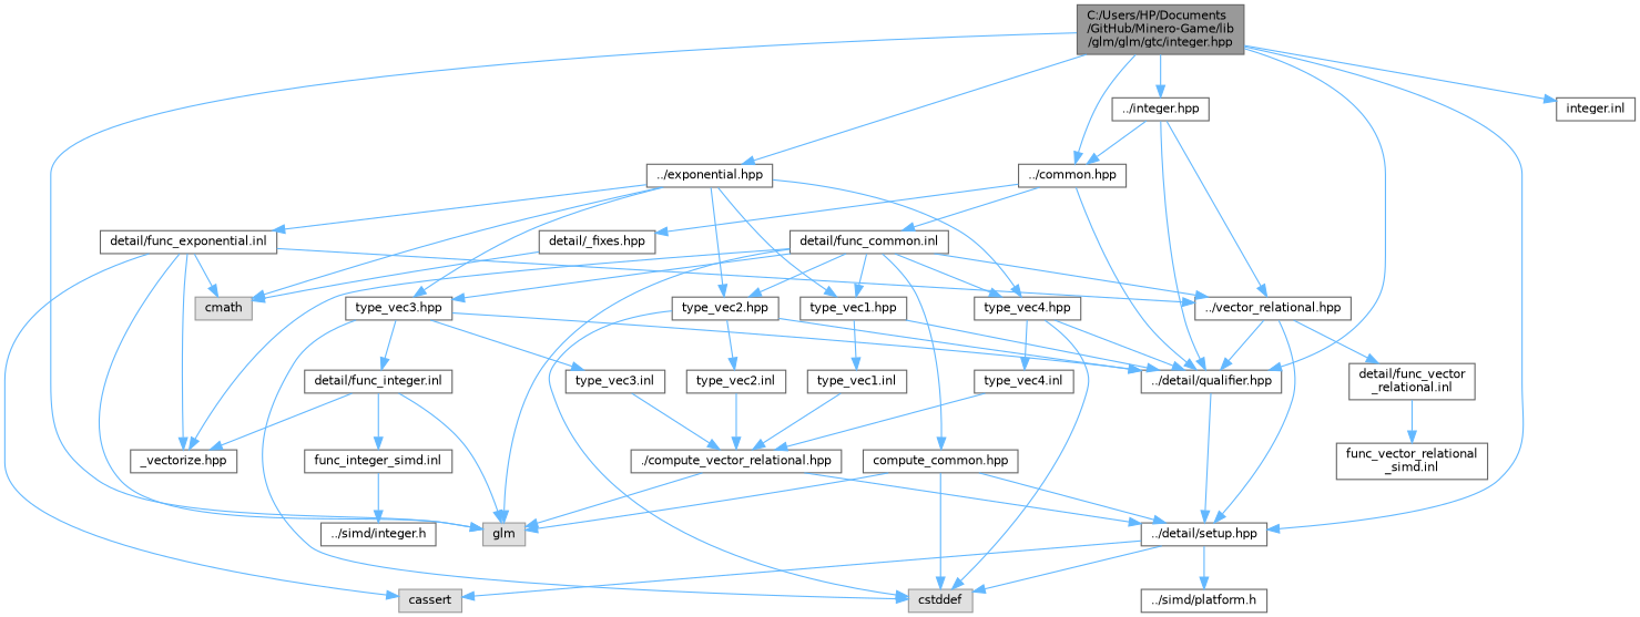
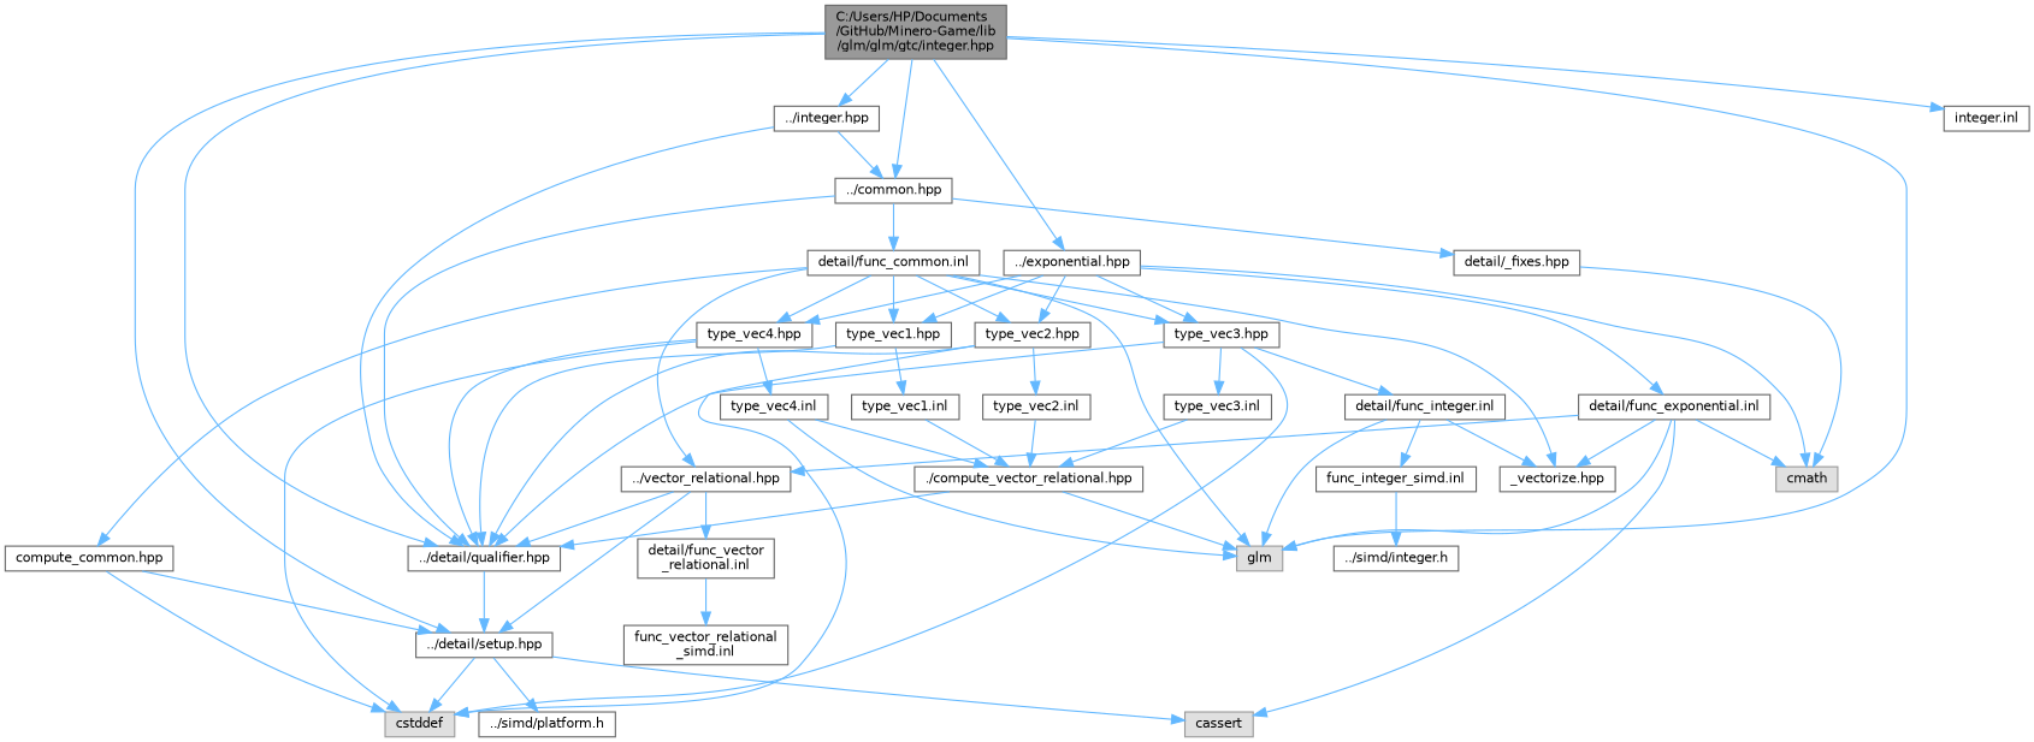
  digraph {
    node [color=grey40 fillcolor=white fontname=Helvetica fontsize=10 shape=box style=filled]
    edge [color=steelblue1 fontname=Helvetica fontsize=10 labelfontname=Helvetica labelfontsize=10 style=solid]
    n1 [color=gray40 fillcolor=grey60 fontcolor=black height=0.2 label="C:/Users/HP/Documents\l/GitHub/Minero-Game/lib\l/glm/glm/gtc/integer.hpp" width=0.4]
    n2 [height=0.2 label="../detail/setup.hpp" width=0.4]
    n3 [height=0.2 label="../detail/qualifier.hpp" width=0.4]
    n4 [height=0.2 label="../common.hpp" width=0.4]
    n5 [color=grey60 fillcolor="#E0E0E0" height=0.2 label=glm width=0.4]
    n6 [height=0.2 label="../integer.hpp" width=0.4]
    n7 [height=0.2 label="../exponential.hpp" width=0.4]
    n8 [height=0.2 label="integer.inl" width=0.4]
    n9 [color=grey60 fillcolor="#E0E0E0" height=0.2 label=cassert width=0.4]
    n10 [color=grey60 fillcolor="#E0E0E0" height=0.2 label=cstddef width=0.4]
    n11 [height=0.2 label="../simd/platform.h" width=0.4]
    n12 [height=0.2 label="detail/_fixes.hpp" width=0.4]
    n13 [height=0.2 label="detail/func_common.inl" width=0.4]
    n14 [height=0.2 label="../vector_relational.hpp" width=0.4]
    n15 [color=grey60 fillcolor="#E0E0E0" height=0.2 label=cmath width=0.4]
    n16 [height=0.2 label="type_vec1.hpp" width=0.4]
    n17 [height=0.2 label="type_vec2.hpp" width=0.4]
    n18 [height=0.2 label="type_vec3.hpp" width=0.4]
    n19 [height=0.2 label="type_vec4.hpp" width=0.4]
    n20 [height=0.2 label="detail/func_exponential.inl" width=0.4]
    n21 [height=0.2 label="compute_common.hpp" width=0.4]
    n22 [height=0.2 label="_vectorize.hpp" width=0.4]
    n23 [height=0.2 label="detail/func_vector\l_relational.inl" width=0.4]
    n24 [height=0.2 label="type_vec1.inl" width=0.4]
    n25 [height=0.2 label="type_vec2.inl" width=0.4]
    n26 [height=0.2 label="type_vec3.inl" width=0.4]
    n27 [height=0.2 label="detail/func_integer.inl" width=0.4]
    n28 [height=0.2 label="type_vec4.inl" width=0.4]
    n29 [height=0.2 label="func_vector_relational\l_simd.inl" width=0.4]
    n30 [height=0.2 label="./compute_vector_relational.hpp" width=0.4]
    n31 [height=0.2 label="func_integer_simd.inl" width=0.4]
    n32 [height=0.2 label="../simd/integer.h" width=0.4]
    n1 -> n2
    n1 -> n3
    n1 -> n4
    n1 -> n5
    n1 -> n6
    n1 -> n7
    n1 -> n8
    n2 -> n9
    n2 -> n10
    n2 -> n11
    n3 -> n2
    n4 -> n3
    n4 -> n12
    n4 -> n13
    n6 -> n3
    n6 -> n4
-   n6 -> n14
    n7 -> n15
    n7 -> n16
    n7 -> n17
    n7 -> n18
    n7 -> n19
    n7 -> n20
    n12 -> n15
    n13 -> n5
    n13 -> n14
    n13 -> n16
    n13 -> n17
    n13 -> n18
    n13 -> n19
    n13 -> n21
    n13 -> n22
    n14 -> n2
    n14 -> n3
    n14 -> n23
    n16 -> n3
    n16 -> n24
    n17 -> n3
    n17 -> n10
    n17 -> n25
    n18 -> n3
    n18 -> n10
    n18 -> n26
    n18 -> n27
    n19 -> n3
    n19 -> n10
    n19 -> n28
    n20 -> n5
    n20 -> n9
    n20 -> n14
    n20 -> n15
    n20 -> n22
    n21 -> n2
-   n21 -> n5
+   n28 -> n5
    n21 -> n10
    n23 -> n29
    n24 -> n30
    n25 -> n30
    n26 -> n30
    n27 -> n5
    n27 -> n22
    n27 -> n31
    n28 -> n30
-   n30 -> n2
+   n30 -> n3
    n30 -> n5
    n31 -> n32
  }
